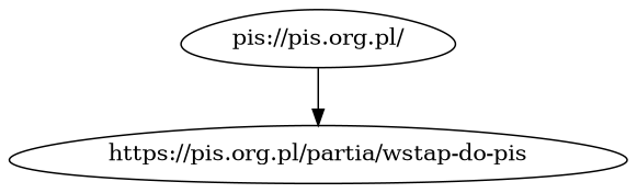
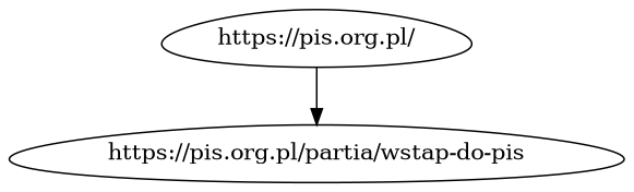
  digraph {
    node [shape=egg]
-   n1 [label="pis://pis.org.pl/"]
+   n1 [label="https://pis.org.pl/"]
    n2 [label="https://pis.org.pl/partia/wstap-do-pis"]
    n1 -> n2
  }
